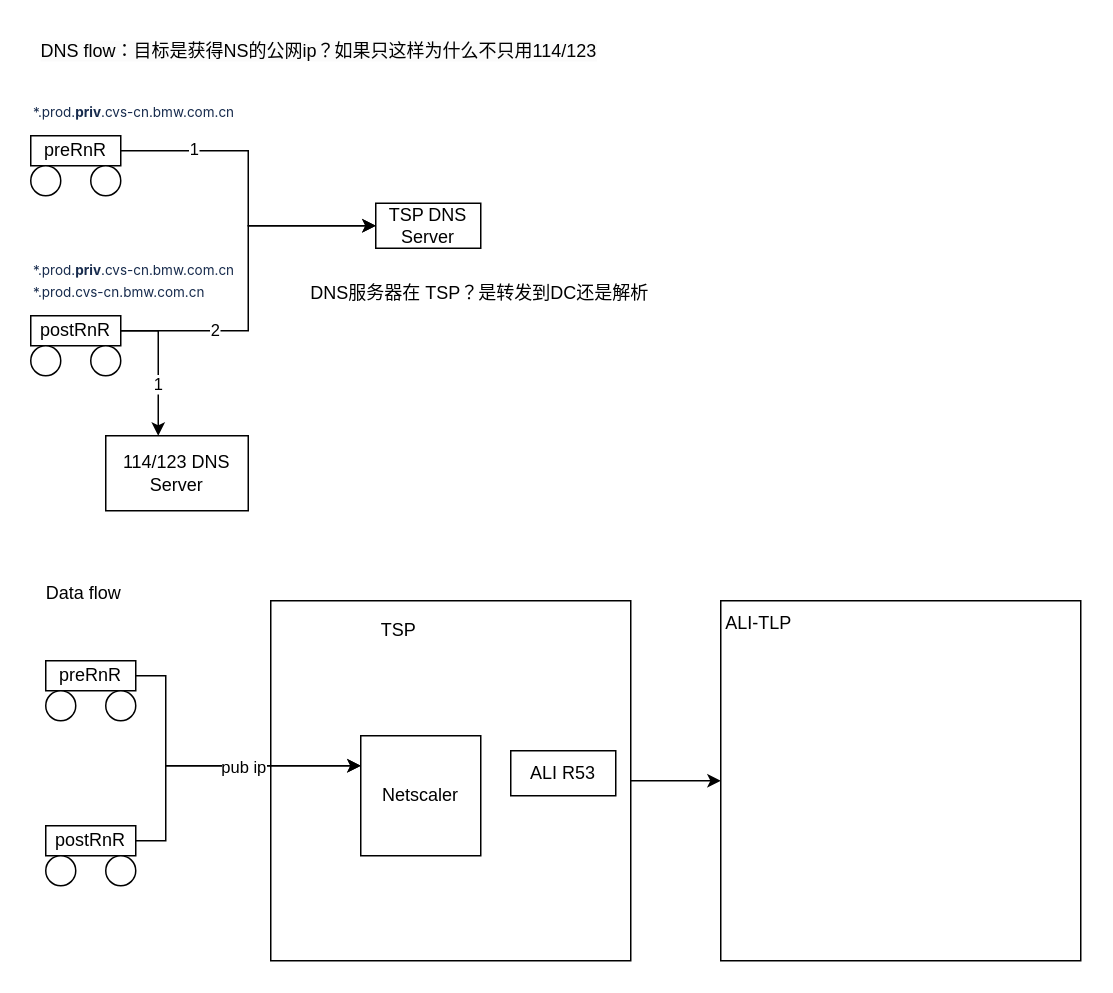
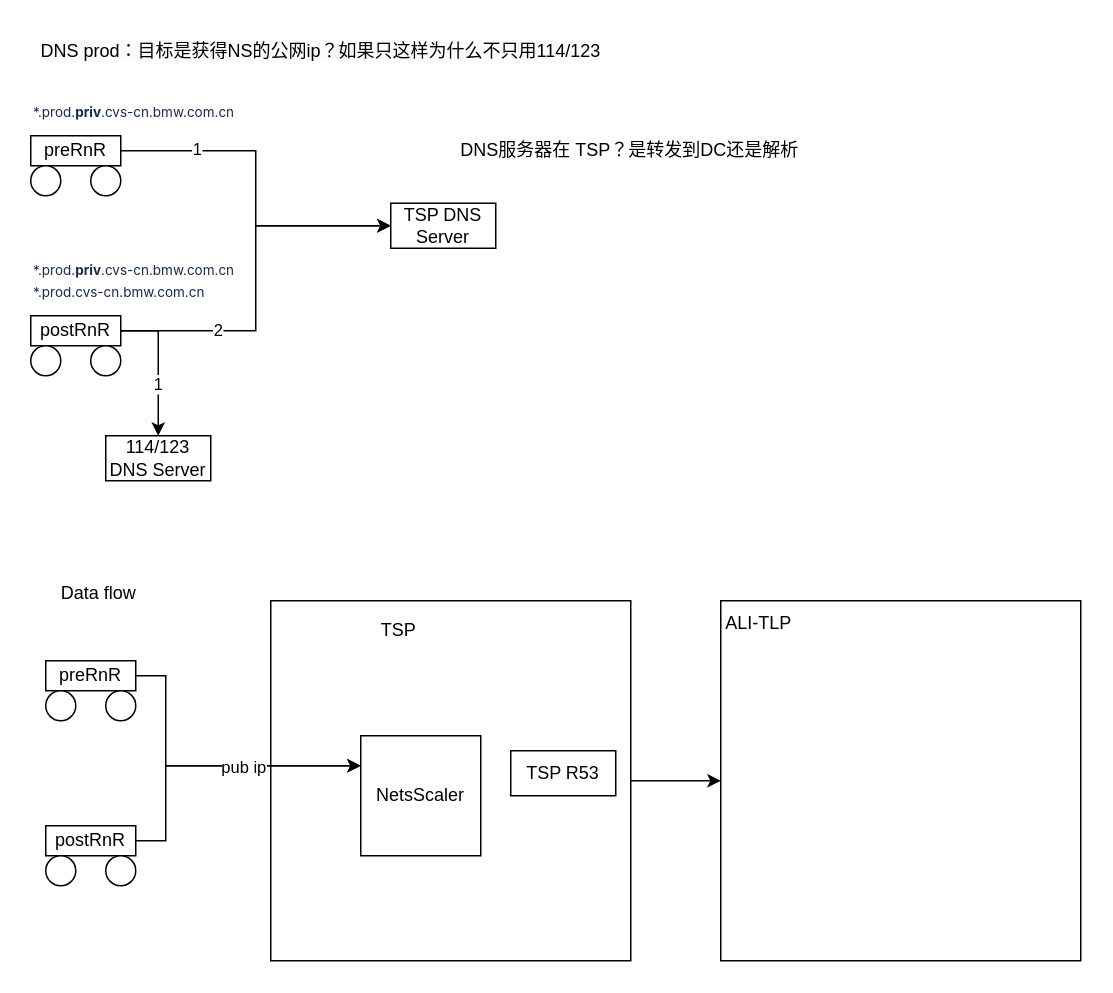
  <mxCell id="0" />
  <mxCell id="1" parent="0" />
  <mxCell id="2" value="EES25 Netscaler" style="whiteSpace=wrap;html=1;aspect=fixed;" vertex="1" parent="1"><mxGeometry x="270" y="510" width="80" height="80" as="geometry" /></mxCell>
  <mxCell id="3" value="" style="group" vertex="1" connectable="0" parent="1"><mxGeometry x="20" y="210" width="60" height="40" as="geometry" /></mxCell>
  <mxCell id="4" value="postRnR" style="rounded=0;whiteSpace=wrap;html=1;" vertex="1" parent="3"><mxGeometry width="60" height="20" as="geometry" /></mxCell>
  <mxCell id="5" value="" style="ellipse;whiteSpace=wrap;html=1;aspect=fixed;" vertex="1" parent="3"><mxGeometry y="20" width="20" height="20" as="geometry" /></mxCell>
  <mxCell id="6" value="" style="ellipse;whiteSpace=wrap;html=1;aspect=fixed;" vertex="1" parent="3"><mxGeometry x="40" y="20" width="20" height="20" as="geometry" /></mxCell>
- <mxCell id="7" value="TSP DNS Server" style="rounded=0;whiteSpace=wrap;html=1;" vertex="1" parent="1"><mxGeometry x="250" y="135" width="70" height="30" as="geometry" /></mxCell>
- <mxCell id="8" value="114/123 DNS Server" style="rounded=0;whiteSpace=wrap;html=1;" vertex="1" parent="1"><mxGeometry x="70" y="290" width="95" height="50" as="geometry" /></mxCell>
+ <mxCell id="7" value="TSP DNS Server" style="rounded=0;whiteSpace=wrap;html=1;" vertex="1" parent="1"><mxGeometry x="260" y="135" width="70" height="30" as="geometry" /></mxCell>
+ <mxCell id="8" value="114/123 DNS Server" style="rounded=0;whiteSpace=wrap;html=1;" vertex="1" parent="1"><mxGeometry x="70" y="290" width="70" height="30" as="geometry" /></mxCell>
  <mxCell id="9" style="edgeStyle=orthogonalEdgeStyle;rounded=0;orthogonalLoop=1;jettySize=auto;html=1;exitX=1;exitY=0.5;exitDx=0;exitDy=0;entryX=0;entryY=0.5;entryDx=0;entryDy=0;" edge="1" parent="1" source="10" target="36"><mxGeometry relative="1" as="geometry" /></mxCell>
  <mxCell id="10" value="" style="whiteSpace=wrap;html=1;aspect=fixed;" vertex="1" parent="1"><mxGeometry x="180" y="400" width="240" height="240" as="geometry" /></mxCell>
  <mxCell id="11" value="" style="group" vertex="1" connectable="0" parent="1"><mxGeometry x="20" y="90" width="60" height="40" as="geometry" /></mxCell>
  <mxCell id="12" value="preRnR" style="rounded=0;whiteSpace=wrap;html=1;" vertex="1" parent="11"><mxGeometry width="60" height="20" as="geometry" /></mxCell>
  <mxCell id="13" value="" style="ellipse;whiteSpace=wrap;html=1;aspect=fixed;" vertex="1" parent="11"><mxGeometry y="20" width="20" height="20" as="geometry" /></mxCell>
  <mxCell id="14" value="" style="ellipse;whiteSpace=wrap;html=1;aspect=fixed;" vertex="1" parent="11"><mxGeometry x="40" y="20" width="20" height="20" as="geometry" /></mxCell>
  <mxCell id="15" style="edgeStyle=orthogonalEdgeStyle;rounded=0;orthogonalLoop=1;jettySize=auto;html=1;entryX=0;entryY=0.5;entryDx=0;entryDy=0;" edge="1" parent="1" source="12" target="7"><mxGeometry relative="1" as="geometry" /></mxCell>
  <mxCell id="16" value="1" style="edgeLabel;html=1;align=center;verticalAlign=middle;resizable=0;points=[];" vertex="1" connectable="0" parent="15"><mxGeometry x="-0.567" y="2" relative="1" as="geometry"><mxPoint as="offset" /></mxGeometry></mxCell>
  <mxCell id="17" style="edgeStyle=orthogonalEdgeStyle;rounded=0;orthogonalLoop=1;jettySize=auto;html=1;exitX=1;exitY=0.5;exitDx=0;exitDy=0;" edge="1" parent="1" source="4" target="8"><mxGeometry relative="1" as="geometry"><Array as="points"><mxPoint x="105" y="220" /></Array></mxGeometry></mxCell>
  <mxCell id="18" value="1" style="edgeLabel;html=1;align=center;verticalAlign=middle;resizable=0;points=[];" vertex="1" connectable="0" parent="17"><mxGeometry x="0.262" y="-1" relative="1" as="geometry"><mxPoint as="offset" /></mxGeometry></mxCell>
  <mxCell id="19" style="edgeStyle=orthogonalEdgeStyle;rounded=0;orthogonalLoop=1;jettySize=auto;html=1;exitX=1;exitY=0.5;exitDx=0;exitDy=0;entryX=0;entryY=0.5;entryDx=0;entryDy=0;" edge="1" parent="1" source="4" target="7"><mxGeometry relative="1" as="geometry" /></mxCell>
  <mxCell id="20" value="2" style="edgeLabel;html=1;align=center;verticalAlign=middle;resizable=0;points=[];" vertex="1" connectable="0" parent="19"><mxGeometry x="-0.485" y="1" relative="1" as="geometry"><mxPoint as="offset" /></mxGeometry></mxCell>
  <mxCell id="21" value="&lt;span style=&quot;color: rgb(23, 43, 77); font-family: -apple-system, &amp;quot;system-ui&amp;quot;, &amp;quot;Segoe UI&amp;quot;, Roboto, Oxygen, Ubuntu, &amp;quot;Fira Sans&amp;quot;, &amp;quot;Droid Sans&amp;quot;, &amp;quot;Helvetica Neue&amp;quot;, sans-serif; font-style: normal; font-variant-ligatures: normal; font-variant-caps: normal; letter-spacing: normal; orphans: 2; text-align: left; text-indent: 0px; text-transform: none; widows: 2; word-spacing: 0px; -webkit-text-stroke-width: 0px; white-space: normal; background-color: rgb(255, 255, 255); text-decoration-thickness: initial; text-decoration-style: initial; text-decoration-color: initial; float: none; display: inline !important;&quot;&gt;&lt;font style=&quot;font-size: 9px;&quot;&gt;*.prod.&lt;b&gt;priv&lt;/b&gt;.cvs-cn.bmw.com.cn&lt;/font&gt;&lt;/span&gt;" style="text;whiteSpace=wrap;html=1;" vertex="1" parent="1"><mxGeometry x="20" y="60" width="140" height="20" as="geometry" /></mxCell>
  <mxCell id="22" value="&lt;span style=&quot;color: rgb(23, 43, 77); font-family: -apple-system, &amp;quot;system-ui&amp;quot;, &amp;quot;Segoe UI&amp;quot;, Roboto, Oxygen, Ubuntu, &amp;quot;Fira Sans&amp;quot;, &amp;quot;Droid Sans&amp;quot;, &amp;quot;Helvetica Neue&amp;quot;, sans-serif; font-style: normal; font-variant-ligatures: normal; font-variant-caps: normal; font-weight: 400; letter-spacing: normal; orphans: 2; text-align: left; text-indent: 0px; text-transform: none; widows: 2; word-spacing: 0px; -webkit-text-stroke-width: 0px; white-space: normal; background-color: rgb(255, 255, 255); text-decoration-thickness: initial; text-decoration-style: initial; text-decoration-color: initial; float: none; display: inline !important;&quot;&gt;&lt;font style=&quot;font-size: 9px;&quot;&gt;*.prod.cvs-cn.bmw.com.cn&lt;/font&gt;&lt;/span&gt;" style="text;whiteSpace=wrap;html=1;" vertex="1" parent="1"><mxGeometry x="20" y="180" width="140" height="20" as="geometry" /></mxCell>
  <mxCell id="23" value="TSP" style="text;html=1;align=center;verticalAlign=middle;resizable=0;points=[];autosize=1;strokeColor=none;fillColor=none;" vertex="1" parent="1"><mxGeometry x="240" y="405" width="50" height="30" as="geometry" /></mxCell>
  <mxCell id="24" value="" style="group" vertex="1" connectable="0" parent="1"><mxGeometry x="30" y="550" width="60" height="40" as="geometry" /></mxCell>
  <mxCell id="25" value="postRnR" style="rounded=0;whiteSpace=wrap;html=1;" vertex="1" parent="24"><mxGeometry width="60" height="20" as="geometry" /></mxCell>
  <mxCell id="26" value="" style="ellipse;whiteSpace=wrap;html=1;aspect=fixed;" vertex="1" parent="24"><mxGeometry y="20" width="20" height="20" as="geometry" /></mxCell>
  <mxCell id="27" value="" style="ellipse;whiteSpace=wrap;html=1;aspect=fixed;" vertex="1" parent="24"><mxGeometry x="40" y="20" width="20" height="20" as="geometry" /></mxCell>
  <mxCell id="28" value="" style="group" vertex="1" connectable="0" parent="1"><mxGeometry x="30" y="440" width="60" height="40" as="geometry" /></mxCell>
  <mxCell id="29" value="preRnR" style="rounded=0;whiteSpace=wrap;html=1;" vertex="1" parent="28"><mxGeometry width="60" height="20" as="geometry" /></mxCell>
  <mxCell id="30" value="" style="ellipse;whiteSpace=wrap;html=1;aspect=fixed;" vertex="1" parent="28"><mxGeometry y="20" width="20" height="20" as="geometry" /></mxCell>
  <mxCell id="31" value="" style="ellipse;whiteSpace=wrap;html=1;aspect=fixed;" vertex="1" parent="28"><mxGeometry x="40" y="20" width="20" height="20" as="geometry" /></mxCell>
- <mxCell id="32" value="Netscaler" style="whiteSpace=wrap;html=1;aspect=fixed;" vertex="1" parent="1"><mxGeometry x="240" y="490" width="80" height="80" as="geometry" /></mxCell>
+ <mxCell id="32" value="NetsScaler" style="whiteSpace=wrap;html=1;aspect=fixed;" vertex="1" parent="1"><mxGeometry x="240" y="490" width="80" height="80" as="geometry" /></mxCell>
  <mxCell id="33" style="edgeStyle=orthogonalEdgeStyle;rounded=0;orthogonalLoop=1;jettySize=auto;html=1;exitX=1;exitY=0.5;exitDx=0;exitDy=0;entryX=0;entryY=0.25;entryDx=0;entryDy=0;" edge="1" parent="1" source="29" target="32"><mxGeometry relative="1" as="geometry"><Array as="points"><mxPoint x="110" y="450" /><mxPoint x="110" y="510" /></Array></mxGeometry></mxCell>
  <mxCell id="34" style="edgeStyle=orthogonalEdgeStyle;rounded=0;orthogonalLoop=1;jettySize=auto;html=1;exitX=1;exitY=0.5;exitDx=0;exitDy=0;" edge="1" parent="1" source="25"><mxGeometry relative="1" as="geometry"><mxPoint x="240" y="510" as="targetPoint" /><Array as="points"><mxPoint x="110" y="560" /><mxPoint x="110" y="510" /></Array></mxGeometry></mxCell>
  <mxCell id="35" value="pub ip" style="edgeLabel;html=1;align=center;verticalAlign=middle;resizable=0;points=[];" vertex="1" connectable="0" parent="34"><mxGeometry x="0.127" relative="1" as="geometry"><mxPoint x="8" as="offset" /></mxGeometry></mxCell>
  <mxCell id="36" value="" style="whiteSpace=wrap;html=1;aspect=fixed;" vertex="1" parent="1"><mxGeometry x="480" y="400" width="240" height="240" as="geometry" /></mxCell>
  <mxCell id="37" value="ALI-TLP" style="text;html=1;align=center;verticalAlign=middle;resizable=0;points=[];autosize=1;strokeColor=none;fillColor=none;" vertex="1" parent="1"><mxGeometry x="470" y="400" width="70" height="30" as="geometry" /></mxCell>
  <mxCell id="38" value="&lt;span style=&quot;color: rgb(23, 43, 77); font-family: -apple-system, &amp;quot;system-ui&amp;quot;, &amp;quot;Segoe UI&amp;quot;, Roboto, Oxygen, Ubuntu, &amp;quot;Fira Sans&amp;quot;, &amp;quot;Droid Sans&amp;quot;, &amp;quot;Helvetica Neue&amp;quot;, sans-serif; font-style: normal; font-variant-ligatures: normal; font-variant-caps: normal; letter-spacing: normal; orphans: 2; text-align: left; text-indent: 0px; text-transform: none; widows: 2; word-spacing: 0px; -webkit-text-stroke-width: 0px; white-space: normal; background-color: rgb(255, 255, 255); text-decoration-thickness: initial; text-decoration-style: initial; text-decoration-color: initial; float: none; display: inline !important;&quot;&gt;&lt;font style=&quot;font-size: 9px;&quot;&gt;*.prod.&lt;b&gt;priv&lt;/b&gt;.cvs-cn.bmw.com.cn&lt;/font&gt;&lt;/span&gt;" style="text;whiteSpace=wrap;html=1;" vertex="1" parent="1"><mxGeometry x="20" y="165" width="140" height="20" as="geometry" /></mxCell>
- <mxCell id="39" value="Data flow" style="text;html=1;align=center;verticalAlign=middle;resizable=0;points=[];autosize=1;strokeColor=none;fillColor=none;" vertex="1" parent="1"><mxGeometry x="20" y="380" width="70" height="30" as="geometry" /></mxCell>
- <mxCell id="40" value="&lt;span style=&quot;color: rgb(0, 0, 0); font-family: Helvetica; font-size: 12px; font-style: normal; font-variant-ligatures: normal; font-variant-caps: normal; font-weight: 400; letter-spacing: normal; orphans: 2; text-align: center; text-indent: 0px; text-transform: none; widows: 2; word-spacing: 0px; -webkit-text-stroke-width: 0px; white-space: nowrap; background-color: rgb(251, 251, 251); text-decoration-thickness: initial; text-decoration-style: initial; text-decoration-color: initial; display: inline !important; float: none;&quot;&gt;DNS flow：目标是获得NS的公网ip？如果只这样为什么不只用114/123&lt;/span&gt;" style="text;whiteSpace=wrap;html=1;" vertex="1" parent="1"><mxGeometry x="25" y="20" width="445" height="40" as="geometry" /></mxCell>
- <mxCell id="41" value="ALI R53" style="rounded=0;whiteSpace=wrap;html=1;" vertex="1" parent="1"><mxGeometry x="340" y="500" width="70" height="30" as="geometry" /></mxCell>
- <mxCell id="42" value="DNS服务器在 TSP？是转发到DC还是解析" style="text;html=1;align=center;verticalAlign=middle;resizable=0;points=[];autosize=1;strokeColor=none;fillColor=none;" vertex="1" parent="1"><mxGeometry x="194" y="180" width="250" height="30" as="geometry" /></mxCell>
+ <mxCell id="39" value="Data flow" style="text;html=1;align=center;verticalAlign=middle;resizable=0;points=[];autosize=1;strokeColor=none;fillColor=none;" vertex="1" parent="1"><mxGeometry x="30" y="380" width="70" height="30" as="geometry" /></mxCell>
+ <mxCell id="40" value="&lt;span style=&quot;color: rgb(0, 0, 0); font-family: Helvetica; font-size: 12px; font-style: normal; font-variant-ligatures: normal; font-variant-caps: normal; font-weight: 400; letter-spacing: normal; orphans: 2; text-align: center; text-indent: 0px; text-transform: none; widows: 2; word-spacing: 0px; -webkit-text-stroke-width: 0px; white-space: nowrap; background-color: rgb(251, 251, 251); text-decoration-thickness: initial; text-decoration-style: initial; text-decoration-color: initial; display: inline !important; float: none;&quot;&gt;DNS prod：目标是获得NS的公网ip？如果只这样为什么不只用114/123&lt;/span&gt;" style="text;whiteSpace=wrap;html=1;" vertex="1" parent="1"><mxGeometry x="25" y="20" width="445" height="40" as="geometry" /></mxCell>
+ <mxCell id="41" value="TSP R53" style="rounded=0;whiteSpace=wrap;html=1;" vertex="1" parent="1"><mxGeometry x="340" y="500" width="70" height="30" as="geometry" /></mxCell>
+ <mxCell id="42" value="DNS服务器在 TSP？是转发到DC还是解析" style="text;html=1;align=center;verticalAlign=middle;resizable=0;points=[];autosize=1;strokeColor=none;fillColor=none;" vertex="1" parent="1"><mxGeometry x="294" y="85" width="250" height="30" as="geometry" /></mxCell>
